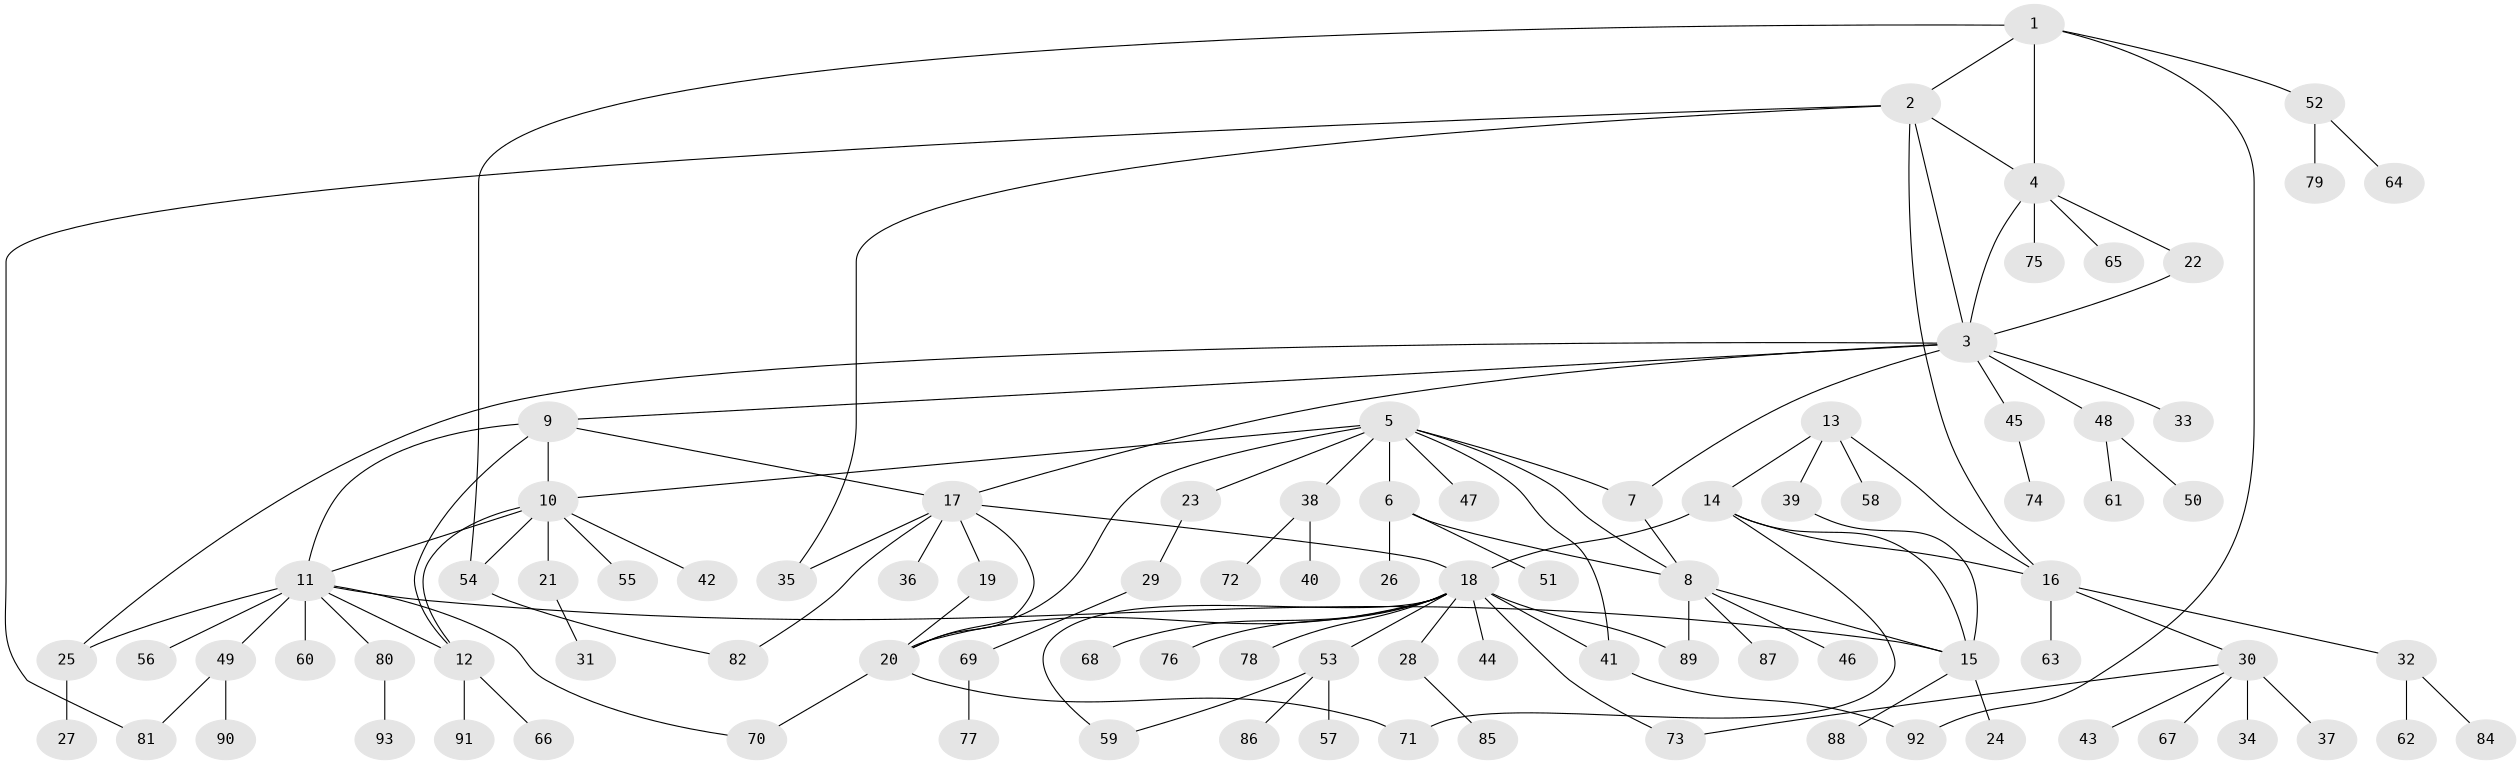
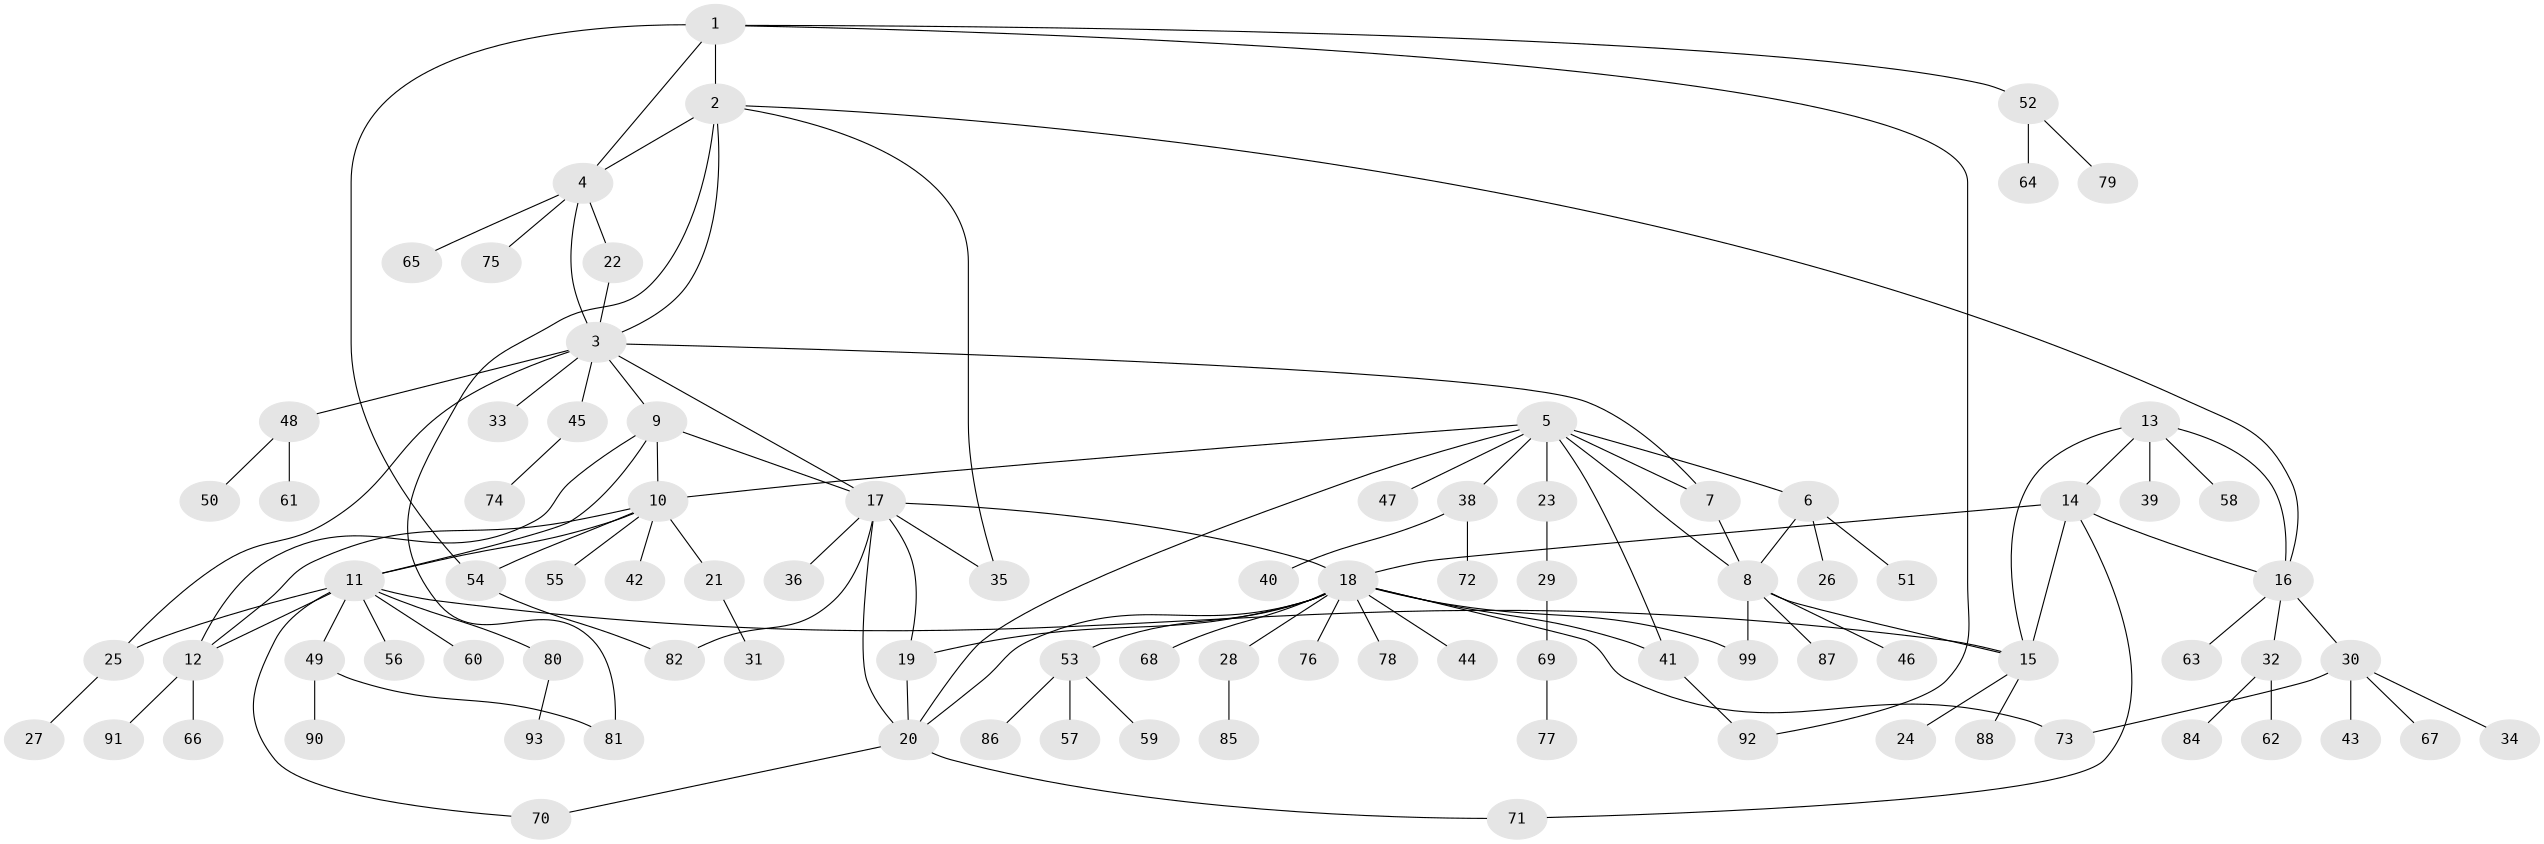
  graph {
    fontname="DejaVu Sans Mono"
    node [color=gray90 fontname="DejaVu Sans Mono" style=filled]
    edge [fontname="DejaVu Sans Mono"]
    1
    2
    4
    52
    54
    92
    3
    16
    35
    81
    7
    9
    17
    25
    33
    45
    48
    22
    65
    75
    64
    79
    82
    30
    32
    63
    8
    10
    11
    12
    20
    18
    19
    36
    27
    74
    50
    61
    5
    6
    23
    38
    41
    47
    26
    51
    15
    46
    87
-   89
+   89 [label=99]
    21
    42
    55
    70
    71
    29
    40
    72
    24
    88
    49
    56
    60
    80
    66
    91
    31
    90
    n69 [label=93]
    13
    14
    39
    58
    28
    44
    53
    68
    73
    76
    78
    34
-   37
    43
    67
    62
    84
    85
    57
    59
    86
    69
    77
    1 -- 2
    1 -- 4
    1 -- 52
    1 -- 54
    1 -- 92
    2 -- 4
    2 -- 3
    2 -- 16
    2 -- 35
    2 -- 81
    4 -- 22
    4 -- 65
    4 -- 75
    52 -- 64
    52 -- 79
    54 -- 82
    3 -- 4
    3 -- 7
    3 -- 9
    3 -- 17
    3 -- 25
    3 -- 33
    3 -- 45
    3 -- 48
    16 -- 30
    16 -- 32
    16 -- 63
    7 -- 8
    9 -- 17
    9 -- 10
    9 -- 11
    9 -- 12
    17 -- 35
    17 -- 82
    17 -- 20
    17 -- 18
    17 -- 19
    17 -- 36
    25 -- 27
    45 -- 74
    48 -- 50
    48 -- 61
    22 -- 3
    30 -- 73
    30 -- 34
-   30 -- 37
    30 -- 43
    30 -- 67
    32 -- 62
    32 -- 84
    8 -- 15
    8 -- 46
    8 -- 87
    8 -- 89
    10 -- 54
    10 -- 11
    10 -- 12
    10 -- 21
    10 -- 42
    10 -- 55
    11 -- 25
    11 -- 12
    11 -- 15
    11 -- 70
    11 -- 49
    11 -- 56
    11 -- 60
    11 -- 80
    12 -- 66
    12 -- 91
    20 -- 70
    20 -- 71
    18 -- 20
-   18 -- 59
+   18 -- 19
    18 -- 41
    18 -- 89
    18 -- 28
    18 -- 44
    18 -- 53
    18 -- 68
    18 -- 73
    18 -- 76
    18 -- 78
    19 -- 20
    5 -- 7
    5 -- 8
    5 -- 10
    5 -- 20
    5 -- 6
    5 -- 23
    5 -- 38
    5 -- 41
    5 -- 47
    6 -- 8
    6 -- 26
    6 -- 51
    23 -- 29
    38 -- 40
    38 -- 72
    41 -- 92
    15 -- 24
    15 -- 88
    21 -- 31
    29 -- 69
    49 -- 81
    49 -- 90
    80 -- n69
    13 -- 16
-   39 -- 15
+   13 -- 15
    13 -- 14
    13 -- 39
    13 -- 58
    14 -- 16
    14 -- 18
    14 -- 15
    14 -- 71
    28 -- 85
    53 -- 57
    53 -- 59
    53 -- 86
    69 -- 77
  }
